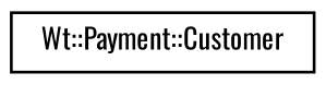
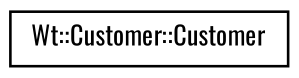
  digraph {
    rankdir=LR
    fontname=Oswald
-   n1 [color=black fillcolor=white fontname=Oswald fontsize=10 height=0.2 label="Wt::Payment::Customer" shape=record style=filled width=0.4]
+   n1 [color=black fillcolor=white fontname=Oswald fontsize=10 height=0.2 label="Wt::Customer::Customer" shape=record style=filled width=0.4]
  }
